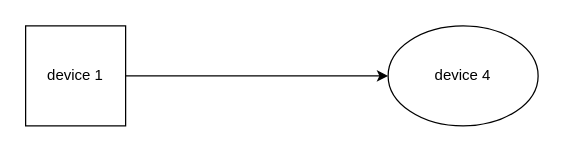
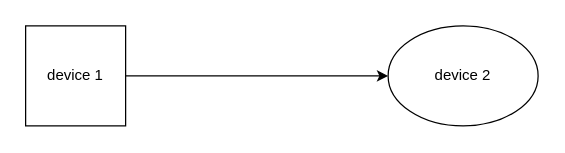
  <mxCell id="0" />
  <mxCell id="1" parent="0" />
  <mxCell id="2" style="edgeStyle=orthogonalEdgeStyle;rounded=0;orthogonalLoop=1;jettySize=auto;html=1;exitX=1;exitY=0.5;exitDx=0;exitDy=0;entryX=0;entryY=0.5;entryDx=0;entryDy=0;" edge="1" parent="1" source="3" target="4"><mxGeometry relative="1" as="geometry" /></mxCell>
  <mxCell id="3" value="device 1" style="whiteSpace=wrap;html=1;aspect=fixed;" vertex="1" parent="1"><mxGeometry x="20" y="20" width="80" height="80" as="geometry" /></mxCell>
- <mxCell id="4" value="device 4" style="ellipse;whiteSpace=wrap;html=1;" vertex="1" parent="1"><mxGeometry x="310" y="20" width="120" height="80" as="geometry" /></mxCell>
+ <mxCell id="4" value="device 2" style="ellipse;whiteSpace=wrap;html=1;" vertex="1" parent="1"><mxGeometry x="310" y="20" width="120" height="80" as="geometry" /></mxCell>
